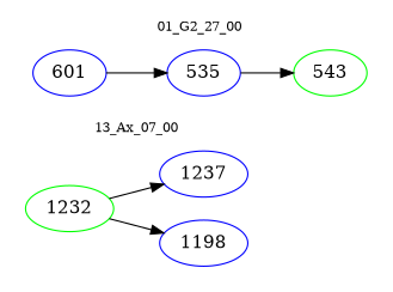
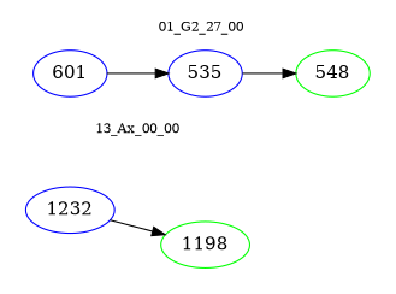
  digraph {
    rankdir=LR
    node [color=blue]
    edge [color=black]
-   n1 [color=green label=1232]
-   n2 [label=1198]
-   n3 [label=1237]
+   n1 [label=1232]
+   n2 [color=green label=1198]
    n4 [label=535]
    n5 [label=601]
-   n6 [color=green label=543]
+   n6 [color=green label=548]
    subgraph cluster_1 {
      color=white
      fontsize=10
-     label="13_Ax_07_00"
+     label="13_Ax_00_00"
      n1
      n2
-     n3
    }
    subgraph cluster_2 {
      color=white
      fontsize=10
      label="01_G2_27_00"
      n4
      n5
      n6
    }
    n1 -> n2
-   n1 -> n3
    n4 -> n6
    n5 -> n4
  }
